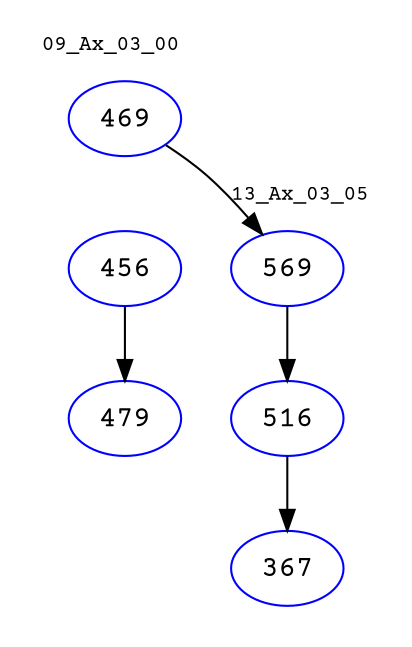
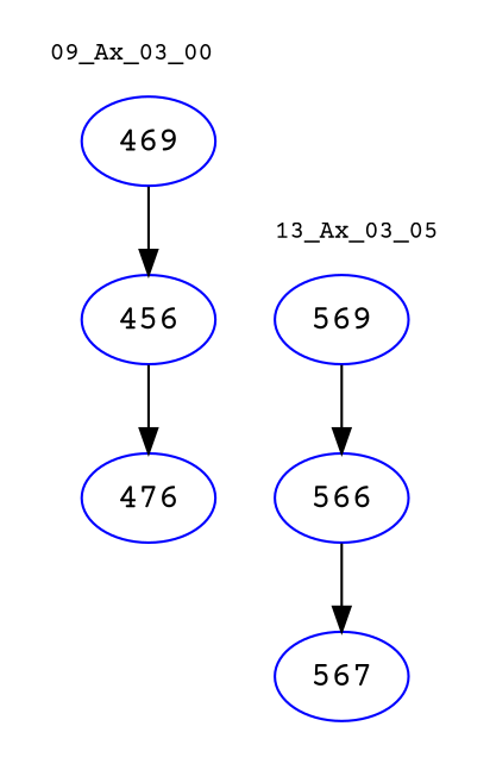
  digraph {
    fontname="Courier Prime"
    node [color=blue fontname="Courier Prime"]
    edge [color=black fontname="Courier Prime"]
    n1 [label=569]
-   n2 [label=516]
-   n3 [label=367]
+   n2 [label=566]
+   n3 [label=567]
    n4 [label=469]
    n5 [label=456]
-   n6 [label=479]
+   n6 [label=476]
    subgraph cluster_1 {
      color=white
      fontsize=10
      label="13_Ax_03_05"
      n1
      n2
      n3
    }
    subgraph cluster_2 {
      color=white
      fontsize=10
      label="09_Ax_03_00"
      n4
      n5
      n6
    }
    n1 -> n2
    n2 -> n3
-   n4 -> n1
+   n4 -> n5
    n5 -> n6
  }
